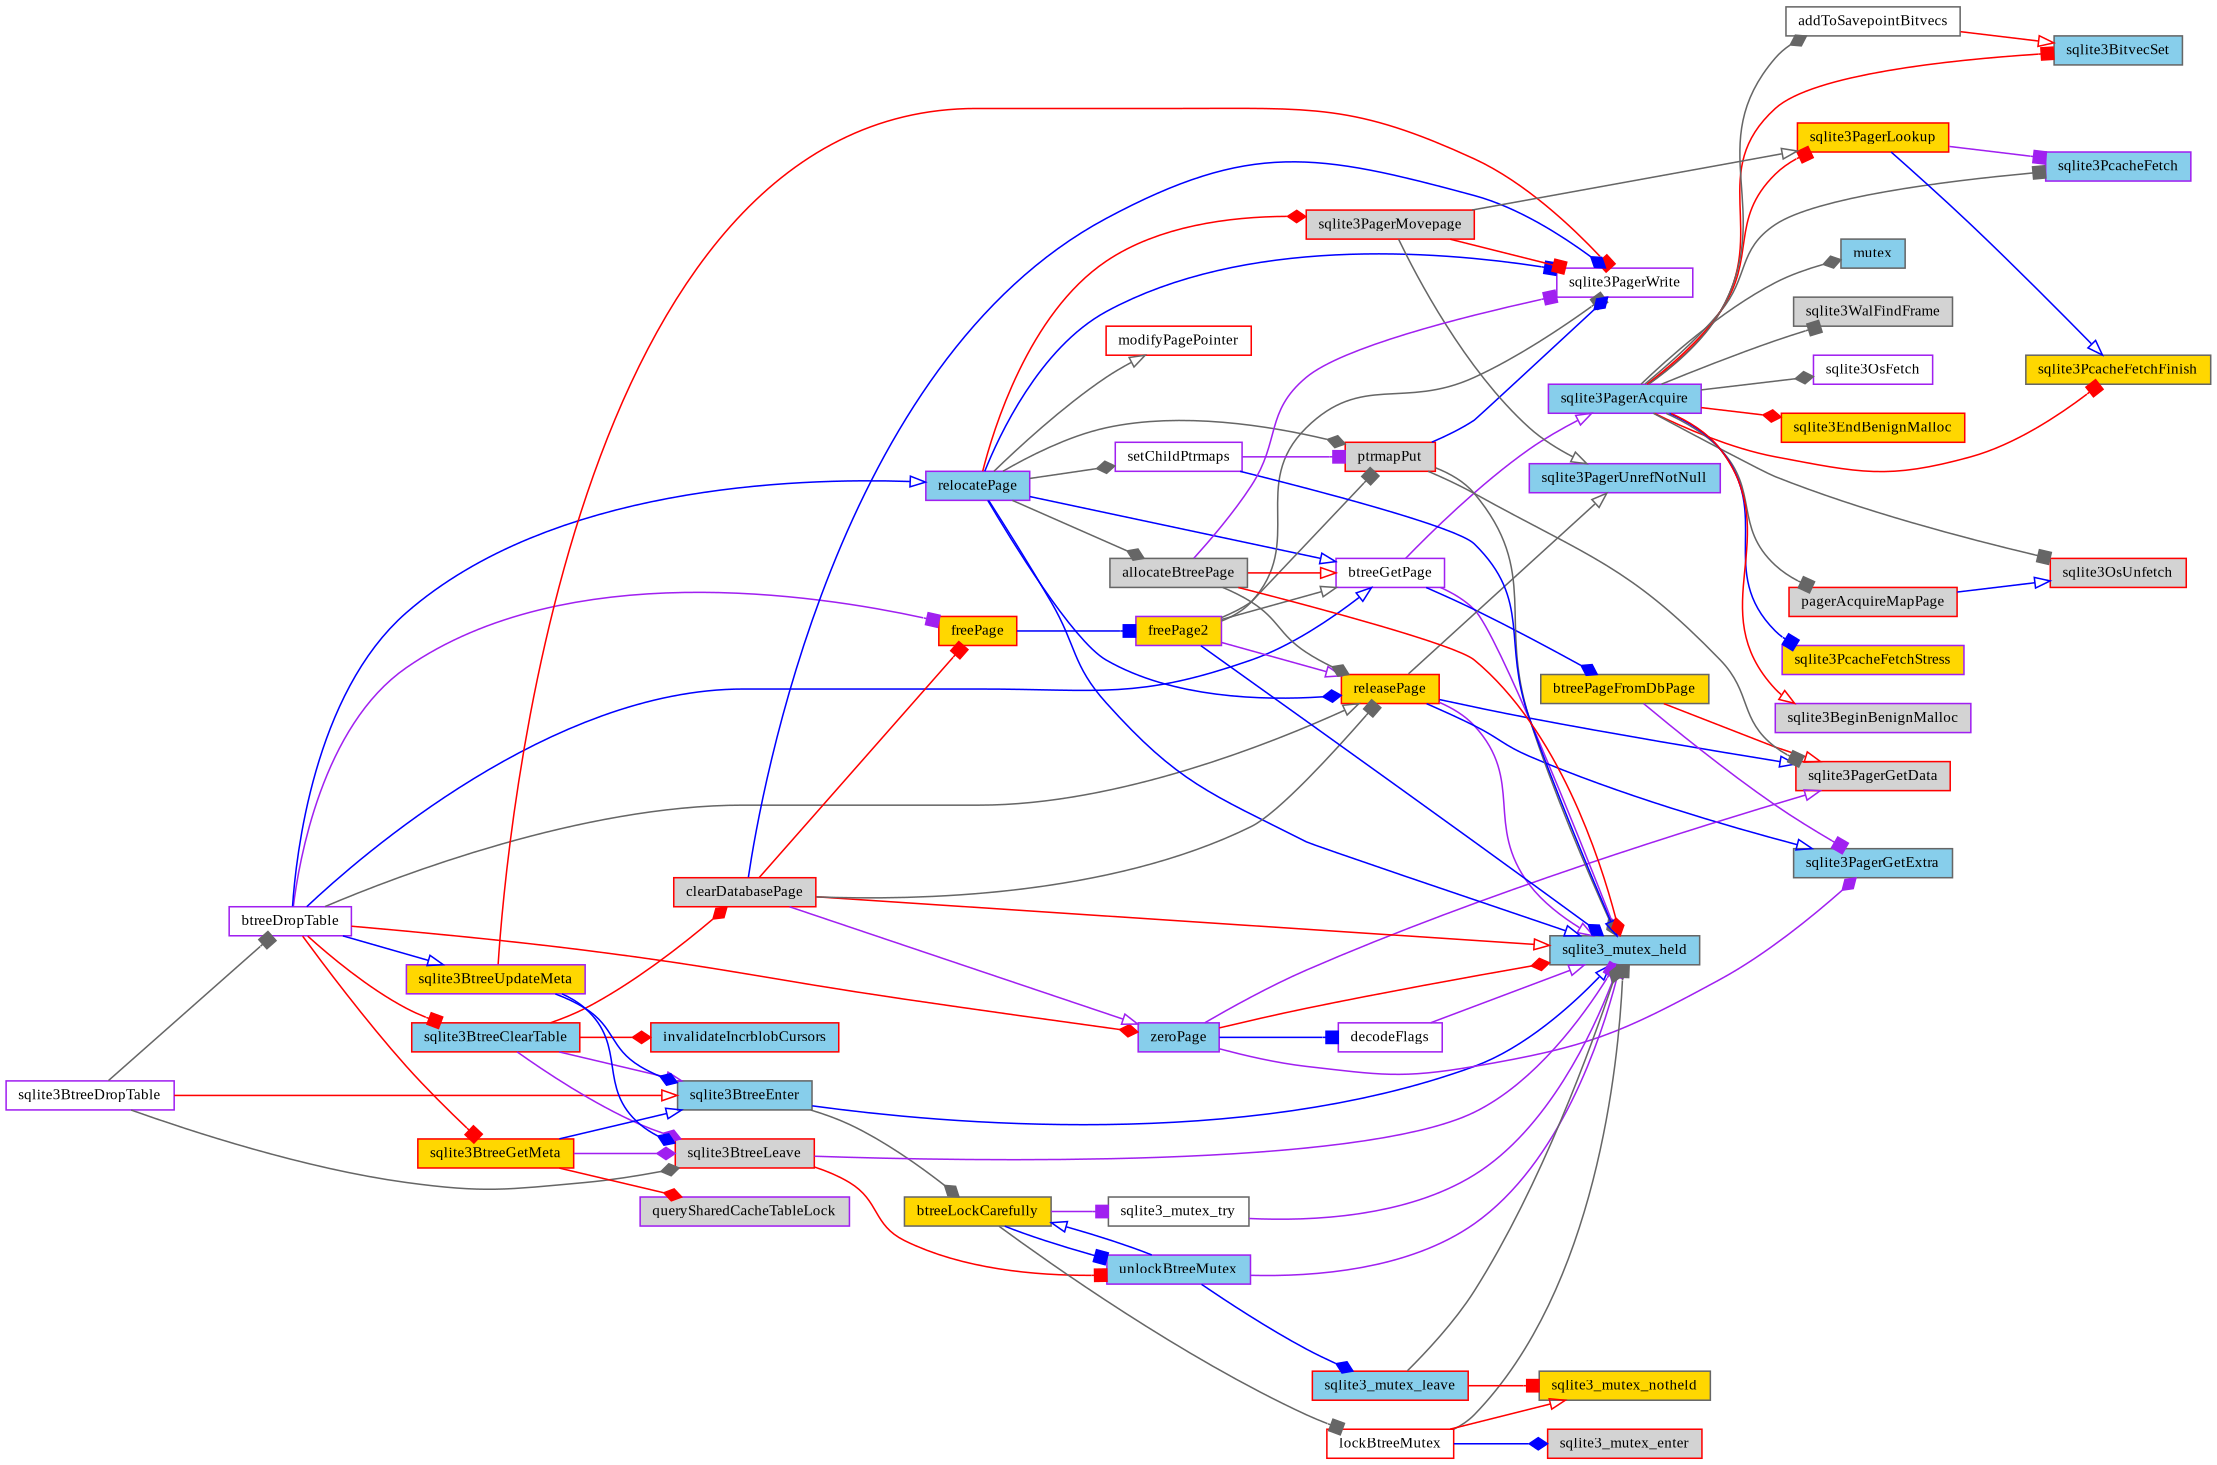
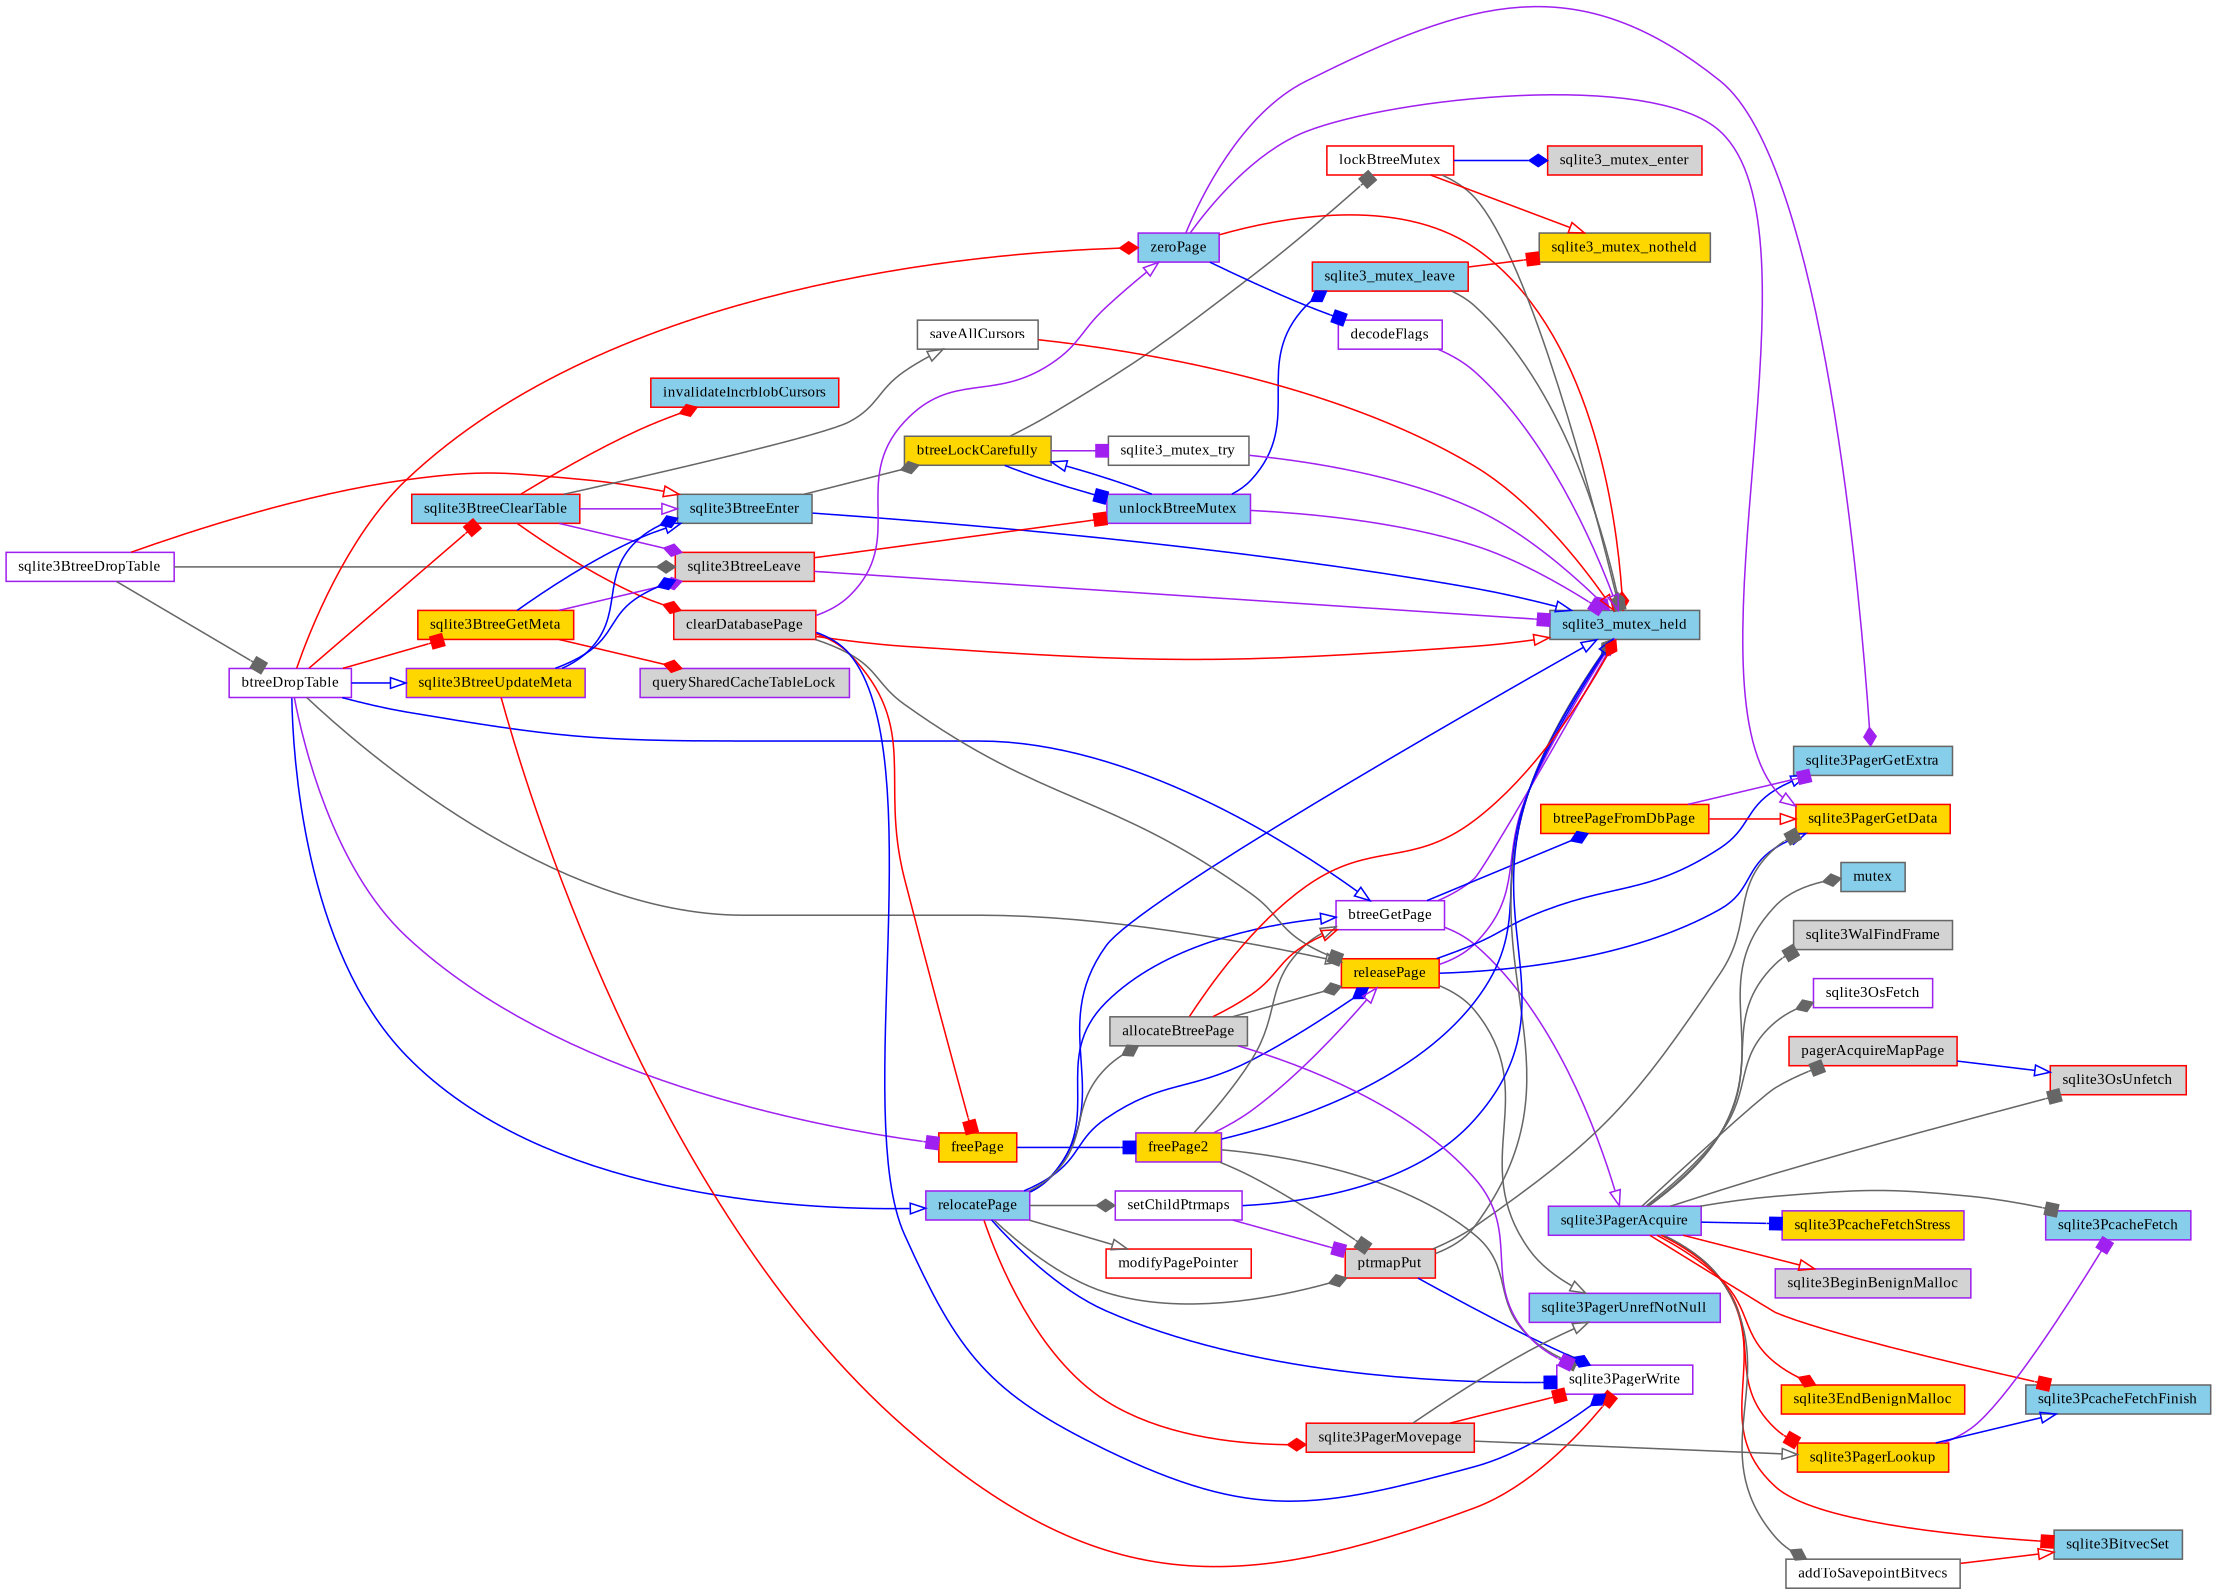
  digraph {
    fontname="Liberation Serif"
    rankdir=LR
    node [color=purple fillcolor=skyblue fontname="Liberation Serif" fontsize=10 shape=record style=filled]
    edge [arrowhead=onormal color=gray40 fontname="Liberation Serif" fontsize=10 labelfontname=FreeSans labelfontsize=10 style=solid]
    n1 [fillcolor=white fontcolor=black height=0.2 label=sqlite3BtreeDropTable width=0.4]
    n2 [color=gray40 height=0.2 label=sqlite3BtreeEnter width=0.4]
    n3 [fillcolor=white height=0.2 label=btreeDropTable width=0.4]
    n4 [color=red fillcolor=lightgrey height=0.2 label=sqlite3BtreeLeave width=0.4]
    n5 [color=gray40 height=0.2 label=sqlite3_mutex_held width=0.4]
    n6 [color=gray40 fillcolor=gold height=0.2 label=btreeLockCarefully width=0.4]
    n7 [fillcolor=white height=0.2 label=btreeGetPage width=0.4]
    n8 [color=red height=0.2 label=sqlite3BtreeClearTable width=0.4]
    n9 [color=red fillcolor=gold height=0.2 label=freePage width=0.4]
    n10 [color=red fillcolor=gold height=0.2 label=releasePage width=0.4]
    n11 [height=0.2 label=zeroPage width=0.4]
    n12 [color=red fillcolor=gold height=0.2 label=sqlite3BtreeGetMeta width=0.4]
    n13 [height=0.2 label=relocatePage width=0.4]
    n14 [fillcolor=gold height=0.2 label=sqlite3BtreeUpdateMeta width=0.4]
    n15 [height=0.2 label=unlockBtreeMutex width=0.4]
    n16 [color=gray40 fillcolor=white height=0.2 label=sqlite3_mutex_try width=0.4]
    n17 [color=red fillcolor=white height=0.2 label=lockBtreeMutex width=0.4]
    n18 [color=red height=0.2 label=sqlite3_mutex_leave width=0.4]
    n19 [color=gray40 fillcolor=gold height=0.2 label=sqlite3_mutex_notheld width=0.4]
    n20 [color=red fillcolor=lightgrey height=0.2 label=sqlite3_mutex_enter width=0.4]
    n21 [height=0.2 label=sqlite3PagerAcquire width=0.4]
-   n22 [color=gray40 fillcolor=gold height=0.2 label=btreePageFromDbPage width=0.4]
+   n22 [color=red fillcolor=gold height=0.2 label=btreePageFromDbPage width=0.4]
+   n23 [color=gray40 fillcolor=white height=0.2 label=saveAllCursors width=0.4]
    n24 [color=red height=0.2 label=invalidateIncrblobCursors width=0.4]
    n25 [color=red fillcolor=lightgrey height=0.2 label=clearDatabasePage width=0.4]
    n26 [fillcolor=gold height=0.2 label=freePage2 width=0.4]
    n27 [color=gray40 height=0.2 label=sqlite3PagerGetExtra width=0.4]
-   n28 [color=red fillcolor=lightgrey height=0.2 label=sqlite3PagerGetData width=0.4]
+   n28 [color=red fillcolor=gold height=0.2 label=sqlite3PagerGetData width=0.4]
    n29 [height=0.2 label=sqlite3PagerUnrefNotNull width=0.4]
    n30 [fillcolor=white height=0.2 label=decodeFlags width=0.4]
    n31 [fillcolor=lightgrey height=0.2 label=querySharedCacheTableLock width=0.4]
    n32 [fillcolor=white height=0.2 label=sqlite3PagerWrite width=0.4]
    n33 [color=red fillcolor=lightgrey height=0.2 label=ptrmapPut width=0.4]
    n34 [color=red fillcolor=lightgrey height=0.2 label=sqlite3PagerMovepage width=0.4]
    n35 [fillcolor=white height=0.2 label=setChildPtrmaps width=0.4]
    n36 [color=red fillcolor=white height=0.2 label=modifyPagePointer width=0.4]
    n37 [color=gray40 fillcolor=lightgrey height=0.2 label=allocateBtreePage width=0.4]
    n38 [color=gray40 height=0.2 label=mutex width=0.4]
    n39 [color=gray40 fillcolor=lightgrey height=0.2 label=sqlite3WalFindFrame width=0.4]
    n40 [fillcolor=white height=0.2 label=sqlite3OsFetch width=0.4]
    n41 [color=red fillcolor=gold height=0.2 label=sqlite3PagerLookup width=0.4]
    n42 [height=0.2 label=sqlite3PcacheFetch width=0.4]
-   n43 [color=gray40 fillcolor=gold height=0.2 label=sqlite3PcacheFetchFinish width=0.4]
+   n43 [color=gray40 height=0.2 label=sqlite3PcacheFetchFinish width=0.4]
    n44 [color=red fillcolor=lightgrey height=0.2 label=pagerAcquireMapPage width=0.4]
    n45 [color=red fillcolor=lightgrey height=0.2 label=sqlite3OsUnfetch width=0.4]
    n46 [fillcolor=gold height=0.2 label=sqlite3PcacheFetchStress width=0.4]
    n47 [fillcolor=lightgrey height=0.2 label=sqlite3BeginBenignMalloc width=0.4]
    n48 [color=gray40 height=0.2 label=sqlite3BitvecSet width=0.4]
    n49 [color=gray40 fillcolor=white height=0.2 label=addToSavepointBitvecs width=0.4]
    n50 [color=red fillcolor=gold height=0.2 label=sqlite3EndBenignMalloc width=0.4]
    n1 -> n2 [color=red]
    n1 -> n3 [arrowhead=box]
    n1 -> n4 [arrowhead=diamond]
    n2 -> n5 [color=blue]
    n2 -> n6 [arrowhead=diamond]
    n3 -> n7 [color=blue]
    n3 -> n8 [arrowhead=box color=red]
    n3 -> n9 [arrowhead=box color=purple]
    n3 -> n10
    n3 -> n11 [arrowhead=diamond color=red]
    n3 -> n12 [arrowhead=box color=red]
    n3 -> n13 [color=blue]
    n3 -> n14 [color=blue]
    n4 -> n5 [arrowhead=box color=purple]
    n4 -> n15 [arrowhead=box color=red]
    n6 -> n15 [arrowhead=box color=blue]
    n6 -> n16 [arrowhead=box color=purple]
    n6 -> n17 [arrowhead=box]
    n7 -> n5 [arrowhead=diamond color=purple]
    n7 -> n21 [color=purple]
    n7 -> n22 [arrowhead=diamond color=blue]
    n8 -> n2 [color=purple]
    n8 -> n4 [arrowhead=diamond color=purple]
+   n8 -> n23
    n8 -> n24 [arrowhead=diamond color=red]
    n8 -> n25 [arrowhead=diamond color=red]
    n9 -> n26 [arrowhead=box color=blue]
    n10 -> n5 [color=purple]
    n10 -> n27 [color=blue]
    n10 -> n28 [color=blue]
    n10 -> n29
    n11 -> n5 [arrowhead=diamond color=red]
    n11 -> n27 [arrowhead=diamond color=purple]
    n11 -> n28 [color=purple]
    n11 -> n30 [arrowhead=box color=blue]
    n12 -> n2 [color=blue]
    n12 -> n4 [arrowhead=diamond color=purple]
    n12 -> n31 [arrowhead=diamond color=red]
    n13 -> n5 [color=blue]
    n13 -> n7 [color=blue]
    n13 -> n10 [arrowhead=diamond color=blue]
    n13 -> n32 [arrowhead=box color=blue]
    n13 -> n33 [arrowhead=diamond]
    n13 -> n34 [arrowhead=diamond color=red]
    n13 -> n35 [arrowhead=diamond]
    n13 -> n36
    n13 -> n37 [arrowhead=diamond]
    n14 -> n2 [arrowhead=diamond color=blue]
    n14 -> n4 [arrowhead=diamond color=blue]
    n14 -> n32 [arrowhead=box color=red]
    n15 -> n5 [arrowhead=box color=purple]
    n15 -> n6 [color=blue]
    n15 -> n18 [arrowhead=diamond color=blue]
    n16 -> n5 [arrowhead=diamond color=purple]
    n17 -> n5 [arrowhead=box]
    n17 -> n19 [color=red]
    n17 -> n20 [arrowhead=diamond color=blue]
    n18 -> n5 [arrowhead=diamond]
    n18 -> n19 [arrowhead=box color=red]
    n21 -> n38 [arrowhead=diamond]
    n21 -> n39 [arrowhead=box]
    n21 -> n40 [arrowhead=diamond]
    n21 -> n41 [arrowhead=box color=red]
    n21 -> n42 [arrowhead=box]
    n21 -> n43 [arrowhead=box color=red]
    n21 -> n44 [arrowhead=box]
    n21 -> n45 [arrowhead=box]
    n21 -> n46 [arrowhead=box color=blue]
    n21 -> n47 [color=red]
    n21 -> n48 [arrowhead=box color=red]
    n21 -> n49 [arrowhead=diamond]
    n21 -> n50 [arrowhead=diamond color=red]
    n22 -> n27 [arrowhead=box color=purple]
    n22 -> n28 [color=red]
+   n23 -> n5 [color=red]
    n25 -> n5 [color=red]
    n25 -> n9 [arrowhead=box color=red]
    n25 -> n10 [arrowhead=box]
    n25 -> n11 [color=purple]
    n25 -> n32 [arrowhead=diamond color=blue]
    n26 -> n5 [arrowhead=diamond color=blue]
    n26 -> n7
    n26 -> n10 [color=purple]
    n26 -> n32 [arrowhead=box]
    n26 -> n33 [arrowhead=box]
    n30 -> n5 [color=purple]
    n33 -> n5 [arrowhead=diamond]
    n33 -> n28 [arrowhead=box]
    n33 -> n32 [arrowhead=diamond color=blue]
    n34 -> n29
    n34 -> n32 [arrowhead=box color=red]
    n34 -> n41
    n35 -> n5 [color=blue]
    n35 -> n33 [arrowhead=box color=purple]
    n37 -> n5 [arrowhead=diamond color=red]
    n37 -> n7 [color=red]
    n37 -> n10 [arrowhead=diamond]
    n37 -> n32 [arrowhead=box color=purple]
    n41 -> n42 [arrowhead=box color=purple]
    n41 -> n43 [color=blue]
    n44 -> n45 [color=blue]
    n49 -> n48 [color=red]
  }
